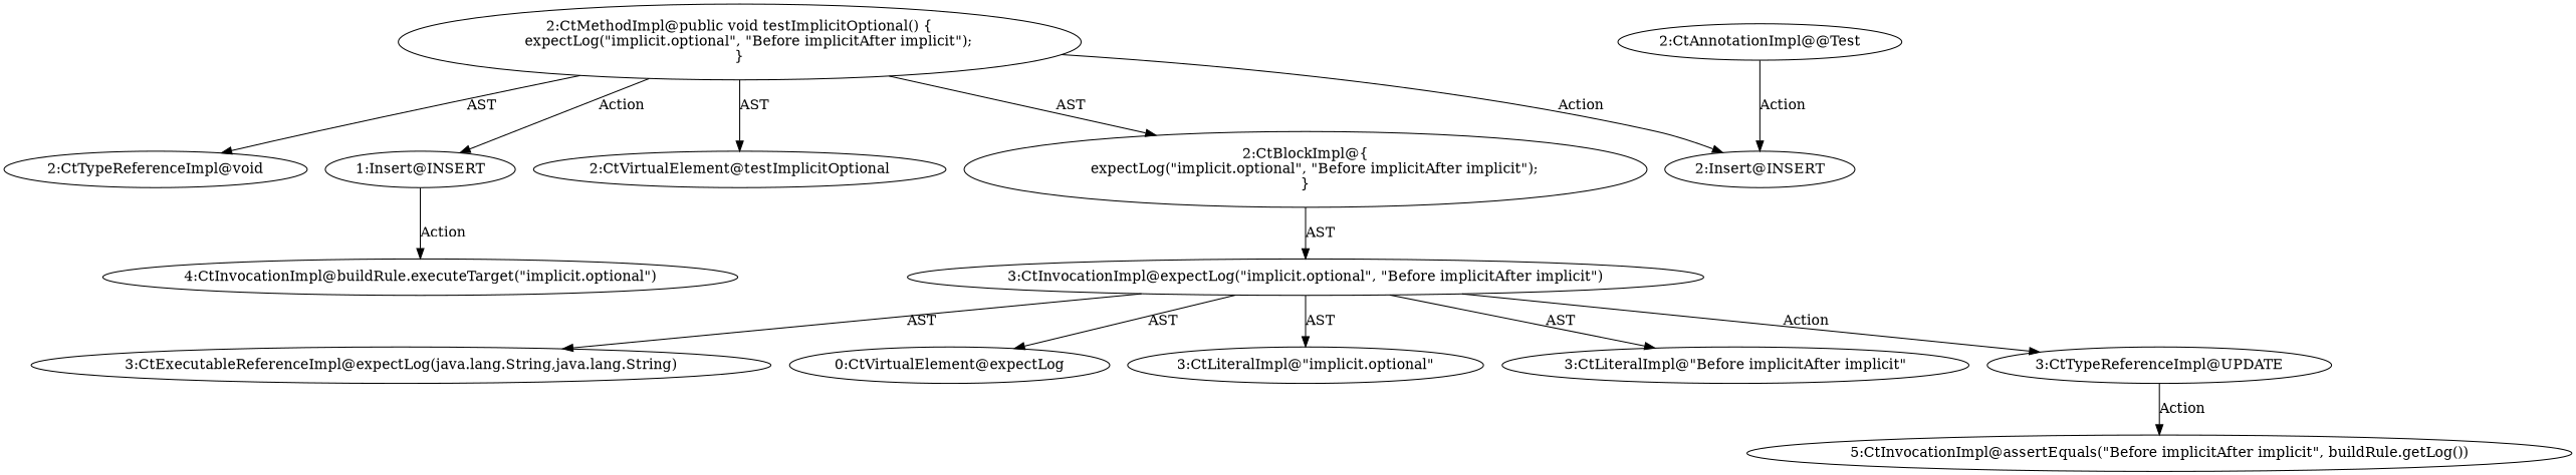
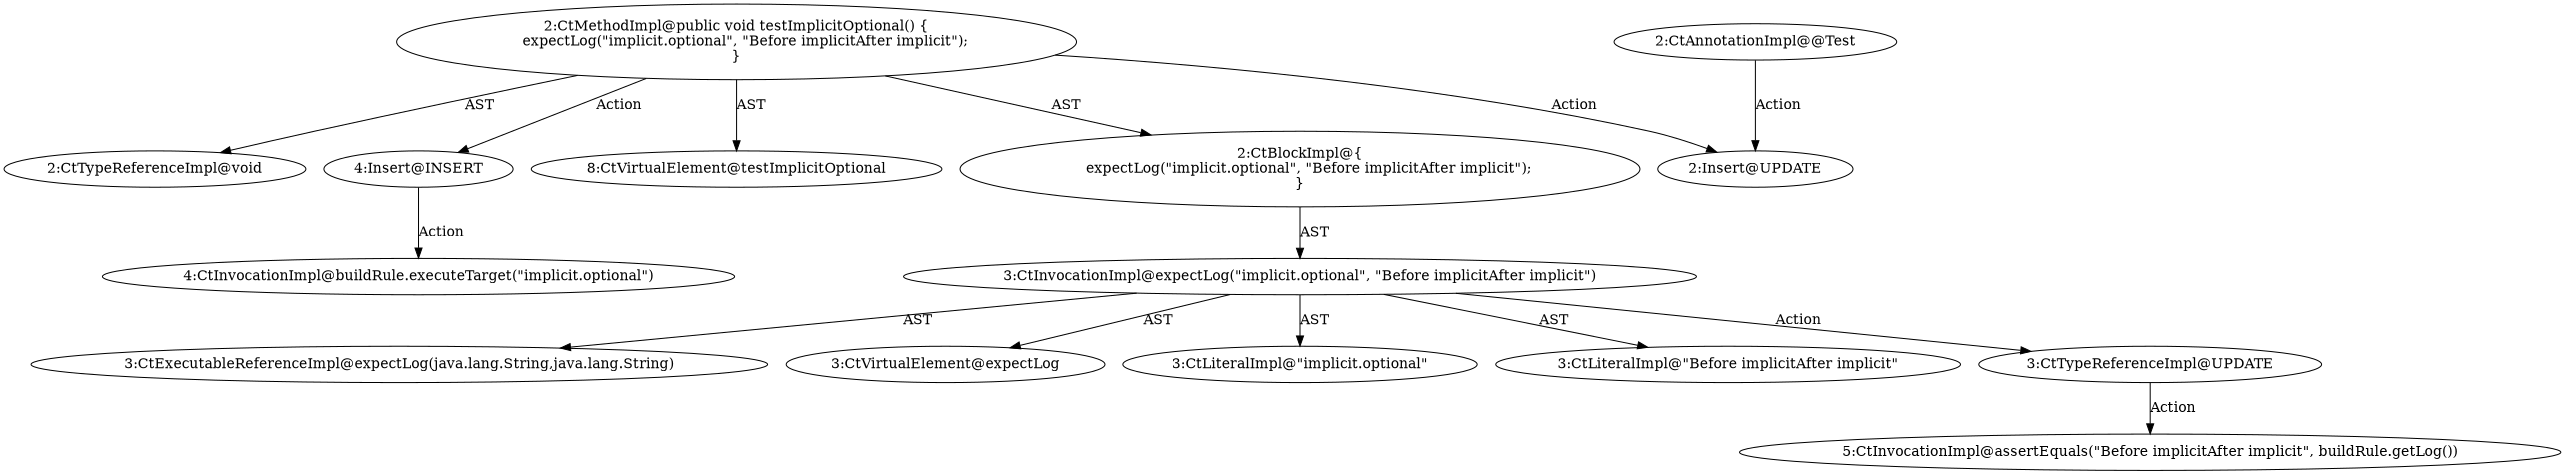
  digraph {
    node [shape=ellipse]
    n1 [label="2:CtTypeReferenceImpl@void"]
-   n2 [label="2:CtVirtualElement@testImplicitOptional"]
+   n2 [label="8:CtVirtualElement@testImplicitOptional"]
    n3 [label="3:CtExecutableReferenceImpl@expectLog(java.lang.String,java.lang.String)"]
-   n4 [label="0:CtVirtualElement@expectLog"]
+   n4 [label="3:CtVirtualElement@expectLog"]
    n5 [label="3:CtLiteralImpl@\"implicit.optional\""]
    n6 [label="3:CtLiteralImpl@\"Before implicitAfter implicit\""]
    n7 [label="3:CtInvocationImpl@expectLog(\"implicit.optional\", \"Before implicitAfter implicit\")"]
    n8 [label="3:CtTypeReferenceImpl@UPDATE"]
    n9 [label="5:CtInvocationImpl@assertEquals(\"Before implicitAfter implicit\", buildRule.getLog())"]
    n10 [label="2:CtBlockImpl@\{\n    expectLog(\"implicit.optional\", \"Before implicitAfter implicit\");\n\}"]
    n11 [label="2:CtMethodImpl@public void testImplicitOptional() \{\n    expectLog(\"implicit.optional\", \"Before implicitAfter implicit\");\n\}"]
-   n12 [label="2:Insert@INSERT"]
-   n13 [label="1:Insert@INSERT"]
+   n12 [label="2:Insert@UPDATE"]
+   n13 [label="4:Insert@INSERT"]
    n14 [label="4:CtInvocationImpl@buildRule.executeTarget(\"implicit.optional\")"]
    n15 [label="2:CtAnnotationImpl@@Test"]
    n7 -> n3 [label=AST]
    n7 -> n4 [label=AST]
    n7 -> n5 [label=AST]
    n7 -> n6 [label=AST]
    n7 -> n8 [label=Action]
    n8 -> n9 [label=Action]
    n10 -> n7 [label=AST]
    n11 -> n1 [label=AST]
    n11 -> n2 [label=AST]
    n11 -> n10 [label=AST]
    n11 -> n12 [label=Action]
    n11 -> n13 [label=Action]
    n13 -> n14 [label=Action]
    n15 -> n12 [label=Action]
  }
